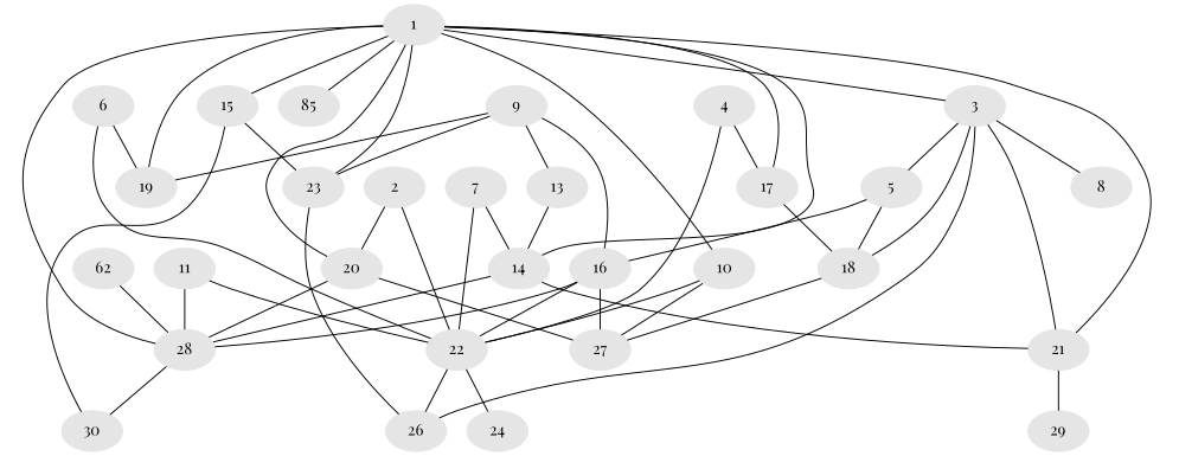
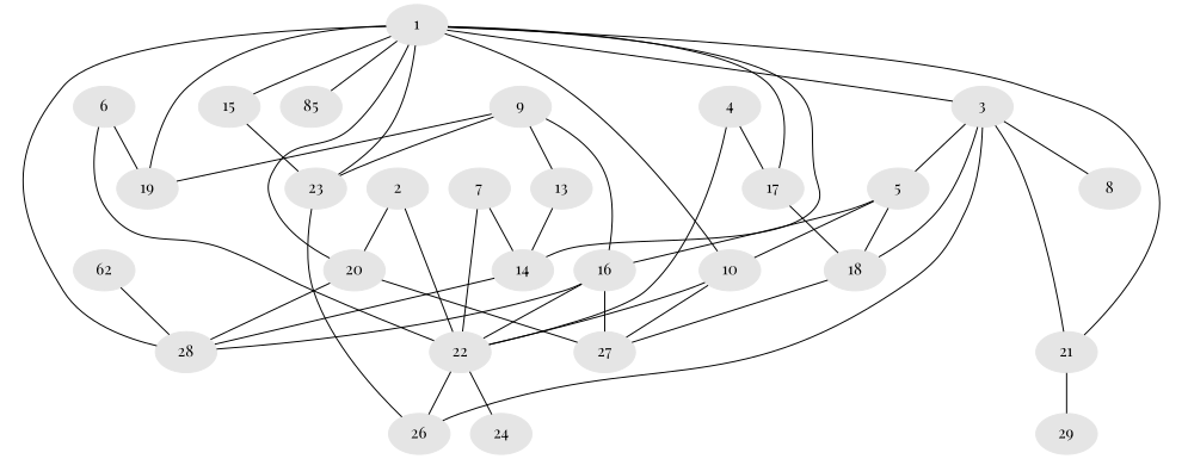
  graph {
    fontname="Playfair Display"
    node [color=gray90 fontname="Playfair Display" style=filled]
    edge [fontname="Playfair Display" weight=1.0]
    1
    3
    10
    14
    15
    17
    19
    20
    21
    23
    n11 [label=85]
    28
    5
    8
    18
    26
    22
    27
-   30
    29
    2
    24
    16
    4
    6
    7
    9
    13
-   11
    n30 [label=62]
    1 -- 3
    1 -- 10
    1 -- 14
    1 -- 15
    1 -- 17
    1 -- 19
    1 -- 20
    1 -- 21
    1 -- 23
    1 -- n11
    1 -- 28
    3 -- 21
    3 -- 5
    3 -- 8
    3 -- 18
    3 -- 26
    10 -- 22
    10 -- 27
-   14 -- 21
    14 -- 28
    15 -- 23
-   15 -- 30
    17 -- 18
    20 -- 28
    20 -- 27 [weight=2.0]
    21 -- 29
    23 -- 26
-   28 -- 30
+   5 -- 10
    5 -- 18
    5 -- 16
    18 -- 27
    22 -- 26
    22 -- 24
    2 -- 20
    2 -- 22
    16 -- 28
    16 -- 22
    16 -- 27
    4 -- 17
    4 -- 22
    6 -- 19
    6 -- 22
    7 -- 14
    7 -- 22
    9 -- 19
    9 -- 23
    9 -- 16
    9 -- 13
    13 -- 14
-   11 -- 28
-   11 -- 22
    n30 -- 28
  }
